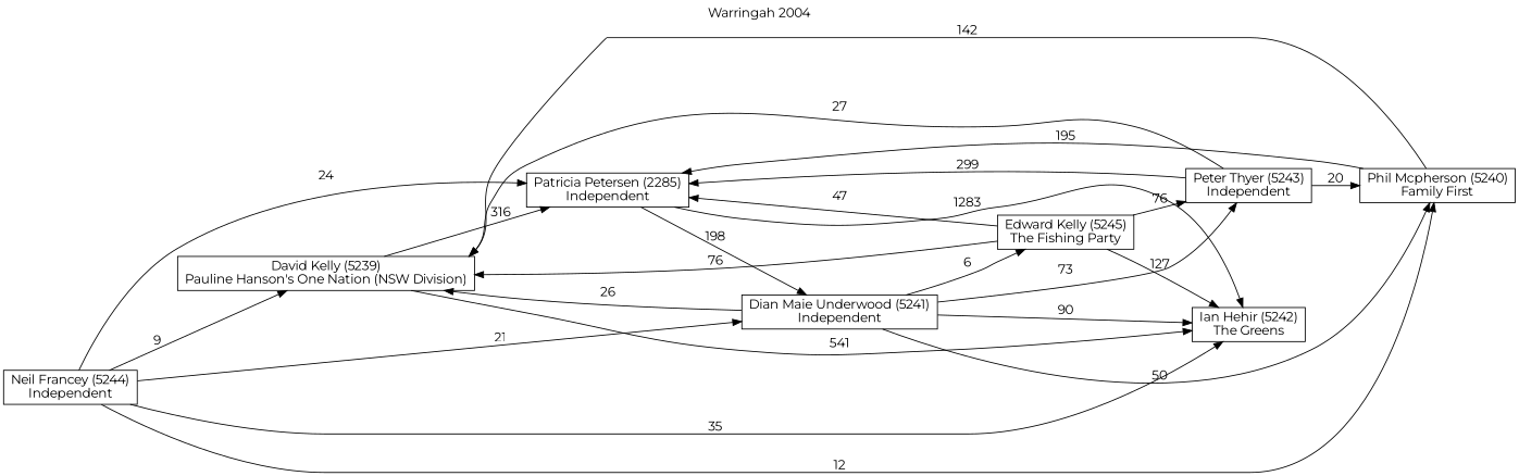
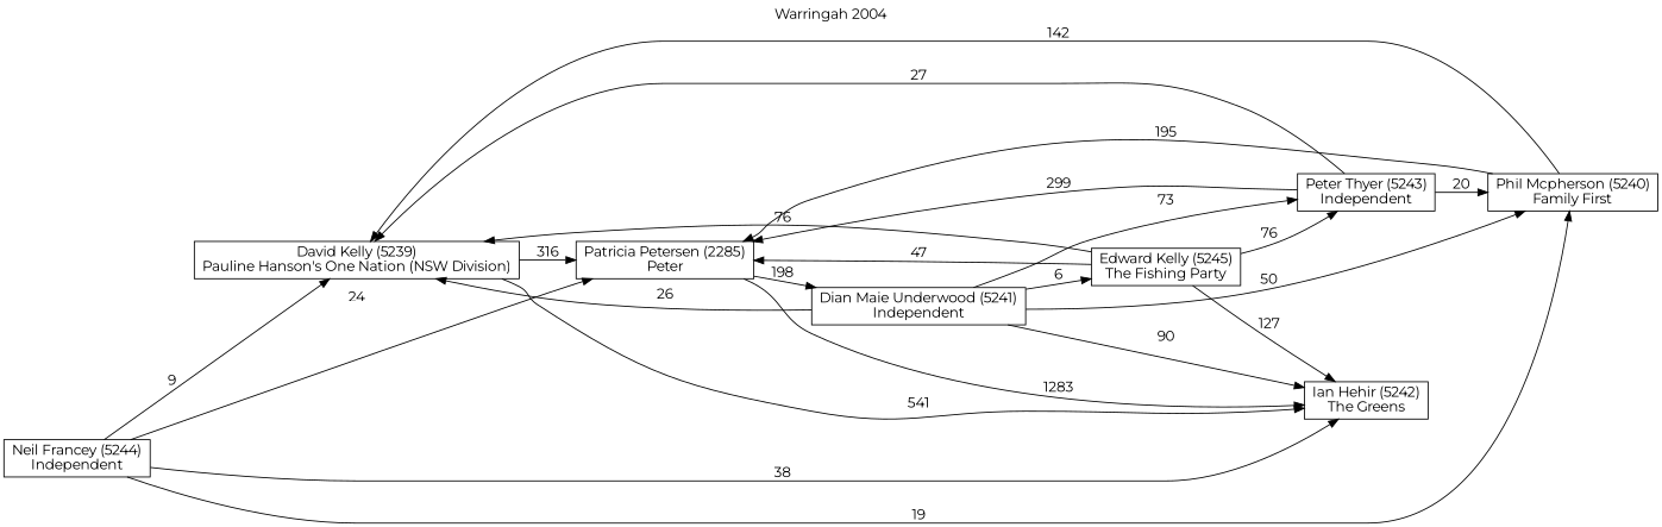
  digraph {
    fontname=Montserrat
    label="Warringah 2004"
    labelloc=t
    mclimit=10
    rankdir=LR
    node [fontname=Montserrat shape=box]
    edge [fontname=Montserrat]
    n1 [label="David Kelly (5239)\nPauline Hanson's One Nation (NSW Division)"]
    n2 [label="Ian Hehir (5242)\nThe Greens"]
-   n3 [label="Patricia Petersen (2285)\nIndependent"]
+   n3 [label="Patricia Petersen (2285)\nPeter"]
    n4 [label="Dian Maie Underwood (5241)\nIndependent"]
    n5 [label="Edward Kelly (5245)\nThe Fishing Party"]
    n6 [label="Peter Thyer (5243)\nIndependent"]
    n7 [label="Phil Mcpherson (5240)\nFamily First"]
    n8 [label="Neil Francey (5244)\nIndependent"]
    n1 -> n2 [label=541]
    n1 -> n3 [label=316]
    n3 -> n2 [label=1283]
    n3 -> n4 [label=198]
    n4 -> n1 [label=26]
    n4 -> n2 [label=90]
    n4 -> n5 [label=6]
    n4 -> n6 [label=73]
    n4 -> n7 [label=50]
    n5 -> n1 [label=76]
    n5 -> n2 [label=127]
    n5 -> n3 [label=47]
    n5 -> n6 [label=76]
    n6 -> n1 [label=27]
    n6 -> n3 [label=299]
    n6 -> n7 [label=20]
    n7 -> n1 [label=142]
    n7 -> n3 [label=195]
    n8 -> n1 [label=9]
-   n8 -> n2 [label=35]
+   n8 -> n2 [label=38]
    n8 -> n3 [label=24]
-   n8 -> n4 [label=21]
-   n8 -> n7 [label=12]
+   n8 -> n7 [label=19]
  }
